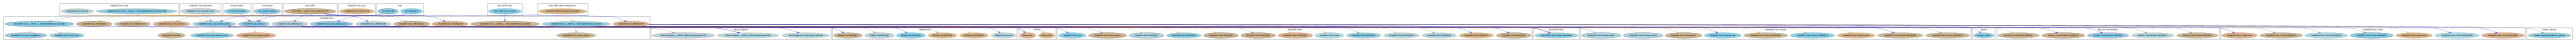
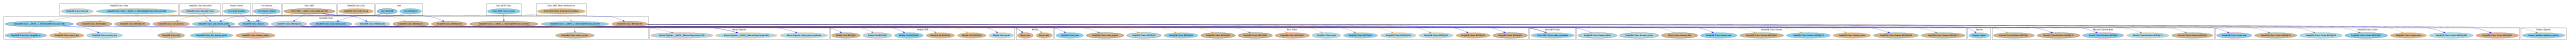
  digraph {
    fontname="Roboto Condensed"
    node [color=darkorange fillcolor=tan fontname="Roboto Condensed" style=filled]
    edge [color=blue fontname="Roboto Condensed"]
    "SimpleDB::Class::Cache::BEGIN@33" [color=red]
    "SimpleDB::Class::Cache::BEGIN@448" [color=teal fillcolor=lightblue]
    "SimpleDB::Class::Cache::meta"
    "SimpleDB::Class::Cache::BEGIN@32" [color=black fillcolor=skyblue]
-   "SimpleDB::Class::Cache::new" [color=red]
+   "SimpleDB::Class::Cache::new" [color=red fillcolor=skyblue]
    "SimpleDB::Class::Cache::BEGIN@30" [color=teal fillcolor=lightblue]
    "SimpleDB::Class::Cache::BEGIN@29" [color=teal]
    "Moose::Exporter::__ANON__[Moose/Exporter.pm:389]" [fillcolor=lightblue]
    "Moose::Exporter::__ANON__[Moose/Exporter.pm:478]" [color=red fillcolor=lightblue]
    "Moose::Exporter::setup_import_methods" [fillcolor=lightblue]
    "Module::Find::BEGIN@5"
    "Module::Find::useall" [fillcolor=lightblue]
    "Module::Find::BEGIN@4"
    "Module::Find::BEGIN@8" [color=teal fillcolor=skyblue]
    "Module::Find::BEGIN@7" [color=red fillcolor=lightblue]
    "Module::Find::BEGIN@3" [color=teal]
    "SimpleDB::Class::Item::__ANON__[../lib/SimpleDB/Class/Item.pm:280]" [fillcolor=skyblue]
    "SimpleDB::Class::Item::put" [fillcolor=lightblue]
    "Moose::with"
    "Moose::has" [color=red]
    "Params::Validate::validation_options" [fillcolor=skyblue]
    "SimpleDB::Class::has_simpledb_uri" [color=red fillcolor=skyblue]
    "SimpleDB::Class::domain_names" [color=red]
    "SimpleDB::Class::BEGIN@450" [color=black]
    "SimpleDB::Class::load_namespaces" [color=red fillcolor=skyblue]
    "SimpleDB::Class::BEGIN@140" [fillcolor=lightblue]
    "SimpleDB::Class::add_domain_prefix" [fillcolor=skyblue]
    "SimpleDB::Class::__ANON__[../lib/SimpleDB/Class.pm:341]" [color=black]
    "SimpleDB::Class::domain" [color=red fillcolor=skyblue]
    "SimpleDB::Class::BEGIN@142" [color=red fillcolor=lightblue]
    "SimpleDB::Class::BEGIN@138" [color=red]
    "SimpleDB::Class::BEGIN@139" [color=red]
    "SimpleDB::Class::has_domain_prefix" [fillcolor=skyblue]
    "SimpleDB::Class::BEGIN@137" [color=teal]
    "SimpleDB::Class::BEGIN@141" [color=black]
    "SimpleDB::Class::cache_servers" [color=teal]
-   "SimpleDB::Class::secret_key" [fillcolor=skyblue]
+   "SimpleDB::Class::secret_key"
    "SimpleDB::Class::__ANON__[../lib/SimpleDB/Class.pm:328]" [color=black fillcolor=skyblue]
    "SimpleDB::Class::list_domains" [color=red]
+   "SimpleDB::Class::access_key" [color=teal fillcolor=lightblue]
    "SimpleDB::Class::__ANON__[../lib/SimpleDB/Class.pm:219]" [fillcolor=skyblue]
    "SimpleDB::Class::http" [color=teal]
    "SimpleDB::Client::BEGIN@57" [color=red]
    "SimpleDB::Client::BEGIN@58" [color=black]
    "SimpleDB::Client::send_request" [color=black]
    "SimpleDB::Client::BEGIN@53" [color=black]
    "SimpleDB::Client::BEGIN@54" [fillcolor=skyblue]
    "SimpleDB::Client::BEGIN@51" [color=black fillcolor=lightblue]
    "SimpleDB::Client::BEGIN@56" [color=black]
    "SimpleDB::Client::new" [color=teal fillcolor=skyblue]
    "SimpleDB::Client::BEGIN@52"
    "SimpleDB::Client::BEGIN@55" [fillcolor=lightblue]
    "SimpleDB::Client::BEGIN@339" [fillcolor=lightblue]
    "SimpleDB::Client::BEGIN@59" [fillcolor=skyblue]
    n55 [color=teal fillcolor=lightblue label="ResultSet::Client::meta"]
    "SimpleDB::Class::ResultSet::next" [color=red fillcolor=lightblue]
    "SimpleDB::Class::Domain::meta"
    "SimpleDB::Class::Domain::create" [color=black fillcolor=lightblue]
    "SimpleDB::Class::Domain::new" [color=teal fillcolor=skyblue]
    "SimpleDB::Class::Domain::BEGIN@19" [color=teal fillcolor=skyblue]
    "SimpleDB::Class::Domain::delete" [color=black fillcolor=lightblue]
-   "SimpleDB::Class::Domain::find" [color=black]
+   "SimpleDB::Class::Domain::find" [color=black label="Moose::Class::Domain::find"]
    "SimpleDB::Class::Domain::BEGIN@20" [color=teal]
    "SimpleDB::Class::Domain::BEGIN@17" [color=teal]
    "SimpleDB::Class::Domain::BEGIN@458" [color=teal]
    "Foo::Parent::domains" [fillcolor=skyblue]
    "Foo::Domain::children" [color=red fillcolor=skyblue]
    "Class::MOP::Class::make_immutable" [fillcolor=skyblue]
    "Class::MOP::__ANON__[Class/MOP.pm:103]" [color=black]
    "Exporter::import" [fillcolor=skyblue]
    "MooseX::ClassAttribute::BEGIN@9" [color=teal]
    "MooseX::ClassAttribute::BEGIN@11" [fillcolor=lightblue]
    "MooseX::ClassAttribute::BEGIN@3" [color=red fillcolor=skyblue]
    "MooseX::ClassAttribute::BEGIN@10" [color=black]
    "MooseX::ClassAttribute::BEGIN@4" [color=teal]
    "SimpleDB::Class::SQL::to_sql"
    "main::BEGIN@13" [color=teal fillcolor=skyblue]
    "main::RUNTIME" [color=black fillcolor=skyblue]
    "Class::MOP::Class:::around" [color=teal fillcolor=skyblue]
    "Class::MOP::Mixin::AttributeCore::default"
    subgraph cluster_1 {
      label="SimpleDB::Class::Cache"
      "SimpleDB::Class::Cache::BEGIN@33"
      "SimpleDB::Class::Cache::BEGIN@448"
      "SimpleDB::Class::Cache::meta"
      "SimpleDB::Class::Cache::BEGIN@32"
      "SimpleDB::Class::Cache::new"
      "SimpleDB::Class::Cache::BEGIN@30"
      "SimpleDB::Class::Cache::BEGIN@29"
    }
    subgraph cluster_2 {
      label="Moose::Exporter"
      "Moose::Exporter::__ANON__[Moose/Exporter.pm:389]"
      "Moose::Exporter::__ANON__[Moose/Exporter.pm:478]"
      "Moose::Exporter::setup_import_methods"
    }
    subgraph cluster_3 {
      label="Module::Find"
      "Module::Find::BEGIN@5"
      "Module::Find::useall"
      "Module::Find::BEGIN@4"
      "Module::Find::BEGIN@8"
      "Module::Find::BEGIN@7"
      "Module::Find::BEGIN@3"
    }
    subgraph cluster_4 {
      label="SimpleDB::Class::Item"
      "SimpleDB::Class::Item::__ANON__[../lib/SimpleDB/Class/Item.pm:280]"
      "SimpleDB::Class::Item::put"
    }
    subgraph cluster_5 {
      label=Moose
      "Moose::with"
      "Moose::has"
    }
    subgraph cluster_6 {
      label="Params::Exporter"
      "Params::Validate::validation_options"
    }
    subgraph cluster_7 {
      label="SimpleDB::Class"
      "SimpleDB::Class::has_simpledb_uri"
      "SimpleDB::Class::domain_names"
      "SimpleDB::Class::BEGIN@450"
      "SimpleDB::Class::load_namespaces"
      "SimpleDB::Class::BEGIN@140"
      "SimpleDB::Class::add_domain_prefix"
      "SimpleDB::Class::__ANON__[../lib/SimpleDB/Class.pm:341]"
      "SimpleDB::Class::domain"
      "SimpleDB::Class::BEGIN@142"
      "SimpleDB::Class::BEGIN@138"
      "SimpleDB::Class::BEGIN@139"
      "SimpleDB::Class::has_domain_prefix"
      "SimpleDB::Class::BEGIN@137"
      "SimpleDB::Class::BEGIN@141"
      "SimpleDB::Class::cache_servers"
      "SimpleDB::Class::secret_key"
      "SimpleDB::Class::__ANON__[../lib/SimpleDB/Class.pm:328]"
      "SimpleDB::Class::list_domains"
+     "SimpleDB::Class::access_key"
      "SimpleDB::Class::__ANON__[../lib/SimpleDB/Class.pm:219]"
      "SimpleDB::Class::http"
    }
    subgraph cluster_8 {
-     label="SimpleDB::Client"
+     label="Mixin::Client"
      "SimpleDB::Client::BEGIN@57"
      "SimpleDB::Client::BEGIN@58"
      "SimpleDB::Client::send_request"
      "SimpleDB::Client::BEGIN@53"
      "SimpleDB::Client::BEGIN@54"
      "SimpleDB::Client::BEGIN@51"
      "SimpleDB::Client::BEGIN@56"
      "SimpleDB::Client::new"
      "SimpleDB::Client::BEGIN@52"
      "SimpleDB::Client::BEGIN@55"
      "SimpleDB::Client::BEGIN@339"
      "SimpleDB::Client::BEGIN@59"
      n55
    }
    subgraph cluster_9 {
      label="SimpleDB::Class::ResultSet"
      "SimpleDB::Class::ResultSet::next"
    }
    subgraph cluster_10 {
      label="SimpleDB::Class::Domain"
      "SimpleDB::Class::Domain::meta"
      "SimpleDB::Class::Domain::create"
      "SimpleDB::Class::Domain::new"
      "SimpleDB::Class::Domain::BEGIN@19"
      "SimpleDB::Class::Domain::delete"
      "SimpleDB::Class::Domain::find"
      "SimpleDB::Class::Domain::BEGIN@20"
      "SimpleDB::Class::Domain::BEGIN@17"
      "SimpleDB::Class::Domain::BEGIN@458"
    }
    subgraph cluster_11 {
      label="Params::Parent"
      "Foo::Parent::domains"
    }
    subgraph cluster_12 {
      label="Foo::Domain"
      "Foo::Domain::children"
    }
    subgraph cluster_13 {
      label="Class::MOP::Class"
      "Class::MOP::Class::make_immutable"
    }
    subgraph cluster_14 {
      label="Class::MOP"
      "Class::MOP::__ANON__[Class/MOP.pm:103]"
    }
    subgraph cluster_15 {
      label=Exporter
      "Exporter::import"
    }
    subgraph cluster_16 {
      label="MooseX::ClassAttribute"
      "MooseX::ClassAttribute::BEGIN@9"
      "MooseX::ClassAttribute::BEGIN@11"
      "MooseX::ClassAttribute::BEGIN@3"
      "MooseX::ClassAttribute::BEGIN@10"
      "MooseX::ClassAttribute::BEGIN@4"
    }
    subgraph cluster_17 {
      label="SimpleDB::Class::SQL"
      "SimpleDB::Class::SQL::to_sql"
    }
    subgraph cluster_18 {
      label=main
      "main::BEGIN@13"
      "main::RUNTIME"
    }
    subgraph cluster_19 {
      label="Class::MOP::Class:"
      "Class::MOP::Class:::around"
    }
    subgraph cluster_20 {
      label="Class::MOP::Mixin::AttributeCore"
      "Class::MOP::Mixin::AttributeCore::default"
    }
    "SimpleDB::Class::Item::__ANON__[../lib/SimpleDB/Class/Item.pm:280]" -> "SimpleDB::Class::domain" [color=darkorange]
    "SimpleDB::Class::Item::put" -> "SimpleDB::Class::add_domain_prefix" [color=darkorange]
    "SimpleDB::Class::BEGIN@450" -> "Moose::Exporter::__ANON__[Moose/Exporter.pm:478]" [color=gray40]
    "SimpleDB::Class::load_namespaces" -> "Module::Find::useall"
    "SimpleDB::Class::BEGIN@140" -> "Moose::has"
    "SimpleDB::Class::BEGIN@140" -> "SimpleDB::Client::BEGIN@57" [color=darkorange]
    "SimpleDB::Class::BEGIN@140" -> "SimpleDB::Client::BEGIN@58" [color=gray40]
    "SimpleDB::Class::BEGIN@140" -> "SimpleDB::Client::BEGIN@53" [color=darkorange]
    "SimpleDB::Class::BEGIN@140" -> "SimpleDB::Client::BEGIN@54" [color=darkorange]
    "SimpleDB::Class::BEGIN@140" -> "SimpleDB::Client::BEGIN@51" [color=darkorange]
    "SimpleDB::Class::BEGIN@140" -> "SimpleDB::Client::BEGIN@56"
    "SimpleDB::Class::BEGIN@140" -> "SimpleDB::Client::BEGIN@52"
    "SimpleDB::Class::BEGIN@140" -> "SimpleDB::Client::BEGIN@55" [color=gray40]
    "SimpleDB::Class::BEGIN@140" -> "SimpleDB::Client::BEGIN@339" [color=darkorange]
    "SimpleDB::Class::BEGIN@140" -> "SimpleDB::Client::BEGIN@59" [color=gray40]
    "SimpleDB::Class::BEGIN@140" -> n55 [color=darkorange]
    "SimpleDB::Class::BEGIN@140" -> "Class::MOP::Class::make_immutable"
    "SimpleDB::Class::add_domain_prefix" -> "SimpleDB::Class::has_domain_prefix" [color=darkorange]
    "SimpleDB::Class::domain" -> "SimpleDB::Class::domain_names" [color=darkorange]
    "SimpleDB::Class::domain" -> "SimpleDB::Class::Domain::new"
    "SimpleDB::Class::BEGIN@142" -> "Module::Find::BEGIN@5" [color=darkorange]
    "SimpleDB::Class::BEGIN@142" -> "Module::Find::BEGIN@4" [color=gray40]
    "SimpleDB::Class::BEGIN@142" -> "Module::Find::BEGIN@8"
    "SimpleDB::Class::BEGIN@142" -> "Module::Find::BEGIN@7" [color=gray40]
    "SimpleDB::Class::BEGIN@142" -> "Module::Find::BEGIN@3"
    "SimpleDB::Class::BEGIN@142" -> "Exporter::import"
    "SimpleDB::Class::BEGIN@138" -> "Moose::Exporter::__ANON__[Moose/Exporter.pm:389]" [color=gray40]
    "SimpleDB::Class::BEGIN@138" -> "Moose::Exporter::setup_import_methods"
    "SimpleDB::Class::BEGIN@138" -> "MooseX::ClassAttribute::BEGIN@9" [color=gray40]
    "SimpleDB::Class::BEGIN@138" -> "MooseX::ClassAttribute::BEGIN@11" [color=gray40]
    "SimpleDB::Class::BEGIN@138" -> "MooseX::ClassAttribute::BEGIN@3"
    "SimpleDB::Class::BEGIN@138" -> "MooseX::ClassAttribute::BEGIN@10"
    "SimpleDB::Class::BEGIN@138" -> "MooseX::ClassAttribute::BEGIN@4" [color=darkorange]
    "SimpleDB::Class::BEGIN@139" -> "SimpleDB::Class::Cache::BEGIN@33"
    "SimpleDB::Class::BEGIN@139" -> "SimpleDB::Class::Cache::BEGIN@448"
    "SimpleDB::Class::BEGIN@139" -> "SimpleDB::Class::Cache::meta" [color=darkorange]
    "SimpleDB::Class::BEGIN@139" -> "SimpleDB::Class::Cache::BEGIN@32" [color=gray40]
    "SimpleDB::Class::BEGIN@139" -> "SimpleDB::Class::Cache::BEGIN@30" [color=gray40]
    "SimpleDB::Class::BEGIN@139" -> "SimpleDB::Class::Cache::BEGIN@29" [color=gray40]
    "SimpleDB::Class::BEGIN@139" -> "Moose::has" [color=gray40]
    "SimpleDB::Class::BEGIN@139" -> "Params::Validate::validation_options" [color=gray40]
    "SimpleDB::Class::BEGIN@139" -> "Class::MOP::Class::make_immutable"
    "SimpleDB::Class::BEGIN@137" -> "Moose::Exporter::__ANON__[Moose/Exporter.pm:389]"
    "SimpleDB::Class::BEGIN@141" -> "Moose::with" [color=gray40]
    "SimpleDB::Class::BEGIN@141" -> "SimpleDB::Class::Domain::meta" [color=darkorange]
    "SimpleDB::Class::BEGIN@141" -> "SimpleDB::Class::Domain::BEGIN@19" [color=darkorange]
    "SimpleDB::Class::BEGIN@141" -> "SimpleDB::Class::Domain::BEGIN@20" [color=darkorange]
    "SimpleDB::Class::BEGIN@141" -> "SimpleDB::Class::Domain::BEGIN@17" [color=gray40]
    "SimpleDB::Class::BEGIN@141" -> "SimpleDB::Class::Domain::BEGIN@458"
    "SimpleDB::Class::BEGIN@141" -> "Class::MOP::Class::make_immutable" [color=darkorange]
    "SimpleDB::Class::__ANON__[../lib/SimpleDB/Class.pm:328]" -> "SimpleDB::Class::has_simpledb_uri" [color=darkorange]
    "SimpleDB::Class::__ANON__[../lib/SimpleDB/Class.pm:328]" -> "SimpleDB::Class::secret_key" [color=darkorange]
+   "SimpleDB::Class::__ANON__[../lib/SimpleDB/Class.pm:328]" -> "SimpleDB::Class::access_key"
    "SimpleDB::Class::__ANON__[../lib/SimpleDB/Class.pm:328]" -> "SimpleDB::Client::new"
    "SimpleDB::Class::list_domains" -> "SimpleDB::Class::http" [color=darkorange]
    "SimpleDB::Class::list_domains" -> "SimpleDB::Client::send_request" [color=gray40]
    "SimpleDB::Class::__ANON__[../lib/SimpleDB/Class.pm:219]" -> "SimpleDB::Class::Cache::new"
    "SimpleDB::Class::__ANON__[../lib/SimpleDB/Class.pm:219]" -> "SimpleDB::Class::cache_servers" [color=gray40]
    "SimpleDB::Class::ResultSet::next" -> "SimpleDB::Class::add_domain_prefix"
    "SimpleDB::Class::Domain::create" -> "SimpleDB::Class::add_domain_prefix" [color=darkorange]
    "SimpleDB::Class::Domain::delete" -> "SimpleDB::Class::add_domain_prefix"
    "SimpleDB::Class::Domain::find" -> "SimpleDB::Class::add_domain_prefix" [color=gray40]
    "Foo::Parent::domains" -> "SimpleDB::Class::domain"
    "Foo::Domain::children" -> "SimpleDB::Class::domain" [color=gray40]
    "Class::MOP::__ANON__[Class/MOP.pm:103]" -> "SimpleDB::Class::BEGIN@450" [color=darkorange]
    "Class::MOP::__ANON__[Class/MOP.pm:103]" -> "SimpleDB::Class::BEGIN@140"
    "Class::MOP::__ANON__[Class/MOP.pm:103]" -> "SimpleDB::Class::BEGIN@142"
    "Class::MOP::__ANON__[Class/MOP.pm:103]" -> "SimpleDB::Class::BEGIN@138"
    "Class::MOP::__ANON__[Class/MOP.pm:103]" -> "SimpleDB::Class::BEGIN@139"
    "Class::MOP::__ANON__[Class/MOP.pm:103]" -> "SimpleDB::Class::BEGIN@137" [color=darkorange]
    "Class::MOP::__ANON__[Class/MOP.pm:103]" -> "SimpleDB::Class::BEGIN@141" [color=darkorange]
    "SimpleDB::Class::SQL::to_sql" -> "SimpleDB::Class::add_domain_prefix"
    "main::BEGIN@13" -> "SimpleDB::Class::load_namespaces"
    "main::RUNTIME" -> "SimpleDB::Class::domain"
    "main::RUNTIME" -> "SimpleDB::Class::list_domains" [color=gray40]
    "Class::MOP::Class:::around" -> "SimpleDB::Class::__ANON__[../lib/SimpleDB/Class.pm:341]"
    "Class::MOP::Mixin::AttributeCore::default" -> "SimpleDB::Class::__ANON__[../lib/SimpleDB/Class.pm:328]" [color=gray40]
    "Class::MOP::Mixin::AttributeCore::default" -> "SimpleDB::Class::__ANON__[../lib/SimpleDB/Class.pm:219]" [color=darkorange]
  }
